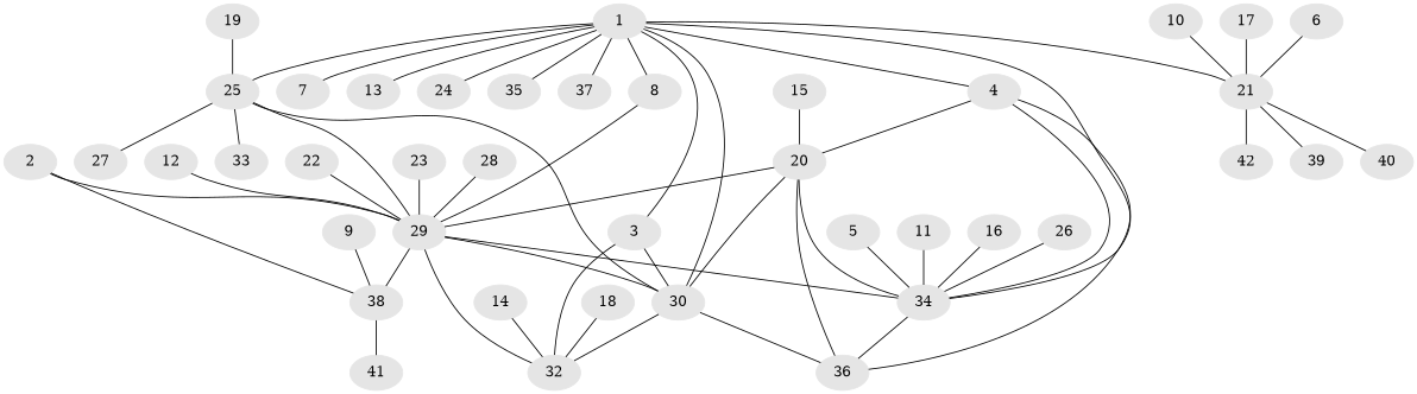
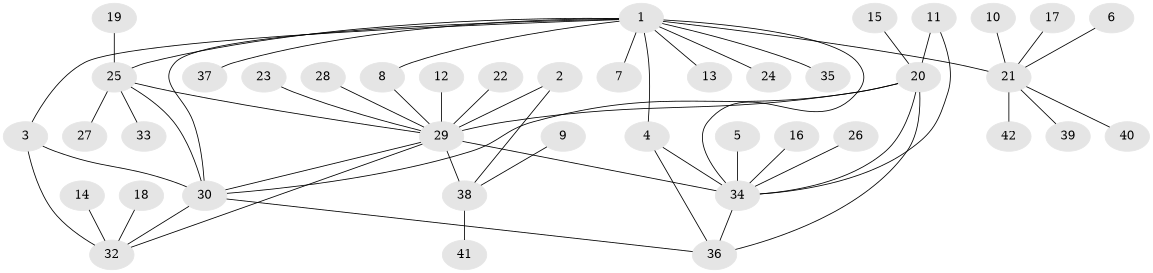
  graph {
    fontname="DejaVu Serif"
    node [color=gray90 fontname="DejaVu Serif" style=filled]
    edge [fontname="DejaVu Serif" weight=1.0]
    1
    3
    4
    7
    8
    13
    21
    24
    25
    30
    34
    35
    37
    32
    20
    36
    29
    39
    40
    42
    27
    33
    38
    2
    41
    5
    6
    9
    10
    11
    12
    14
    15
    16
    17
    18
    19
    22
    23
    26
    28
    1 -- 3
    1 -- 4
    1 -- 7
    1 -- 8
    1 -- 13
    1 -- 21 [weight=4.0]
    1 -- 24
    1 -- 25 [weight=4.0]
    1 -- 30
    1 -- 34
    1 -- 35
    1 -- 37
    3 -- 30 [weight=2.0]
    3 -- 32 [weight=2.0]
    4 -- 34
-   4 -- 20
+   11 -- 20
    4 -- 36
    8 -- 29
    21 -- 39
    21 -- 40
    21 -- 42
    25 -- 30
    25 -- 29
    25 -- 27
    25 -- 33
    30 -- 32
    30 -- 36
    34 -- 36
    20 -- 30
    20 -- 34
    20 -- 36
    20 -- 29
    29 -- 30
    29 -- 34
    29 -- 32
    29 -- 38 [weight=2.0]
    38 -- 41
    2 -- 29 [weight=2.0]
    2 -- 38
    5 -- 34
    6 -- 21
    9 -- 38
    10 -- 21
    11 -- 34
    12 -- 29
    14 -- 32
    15 -- 20
    16 -- 34
    17 -- 21
    18 -- 32
    19 -- 25
    22 -- 29
    23 -- 29
    26 -- 34
    28 -- 29
  }
